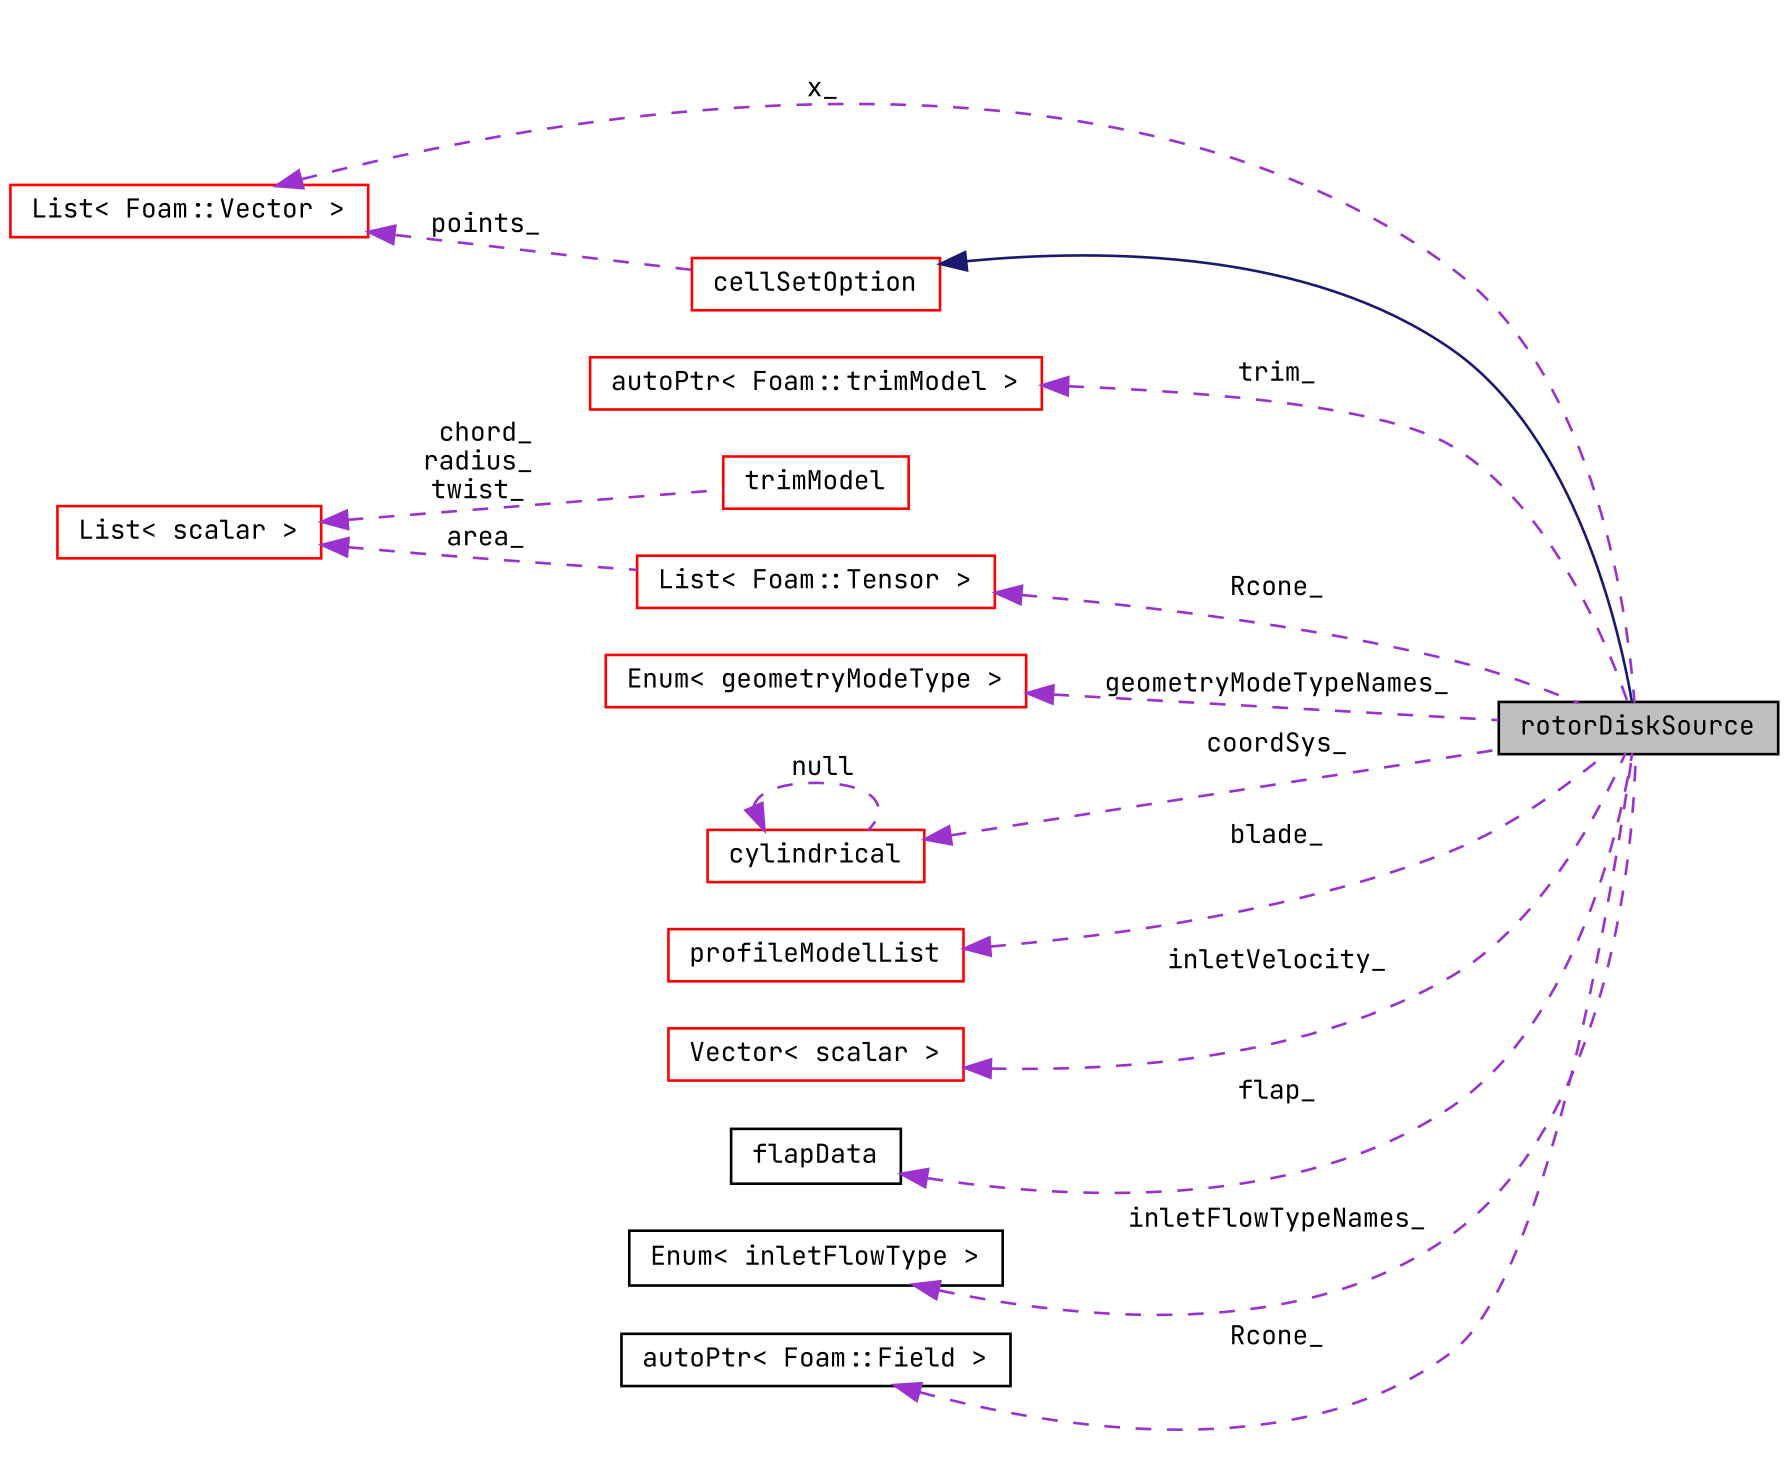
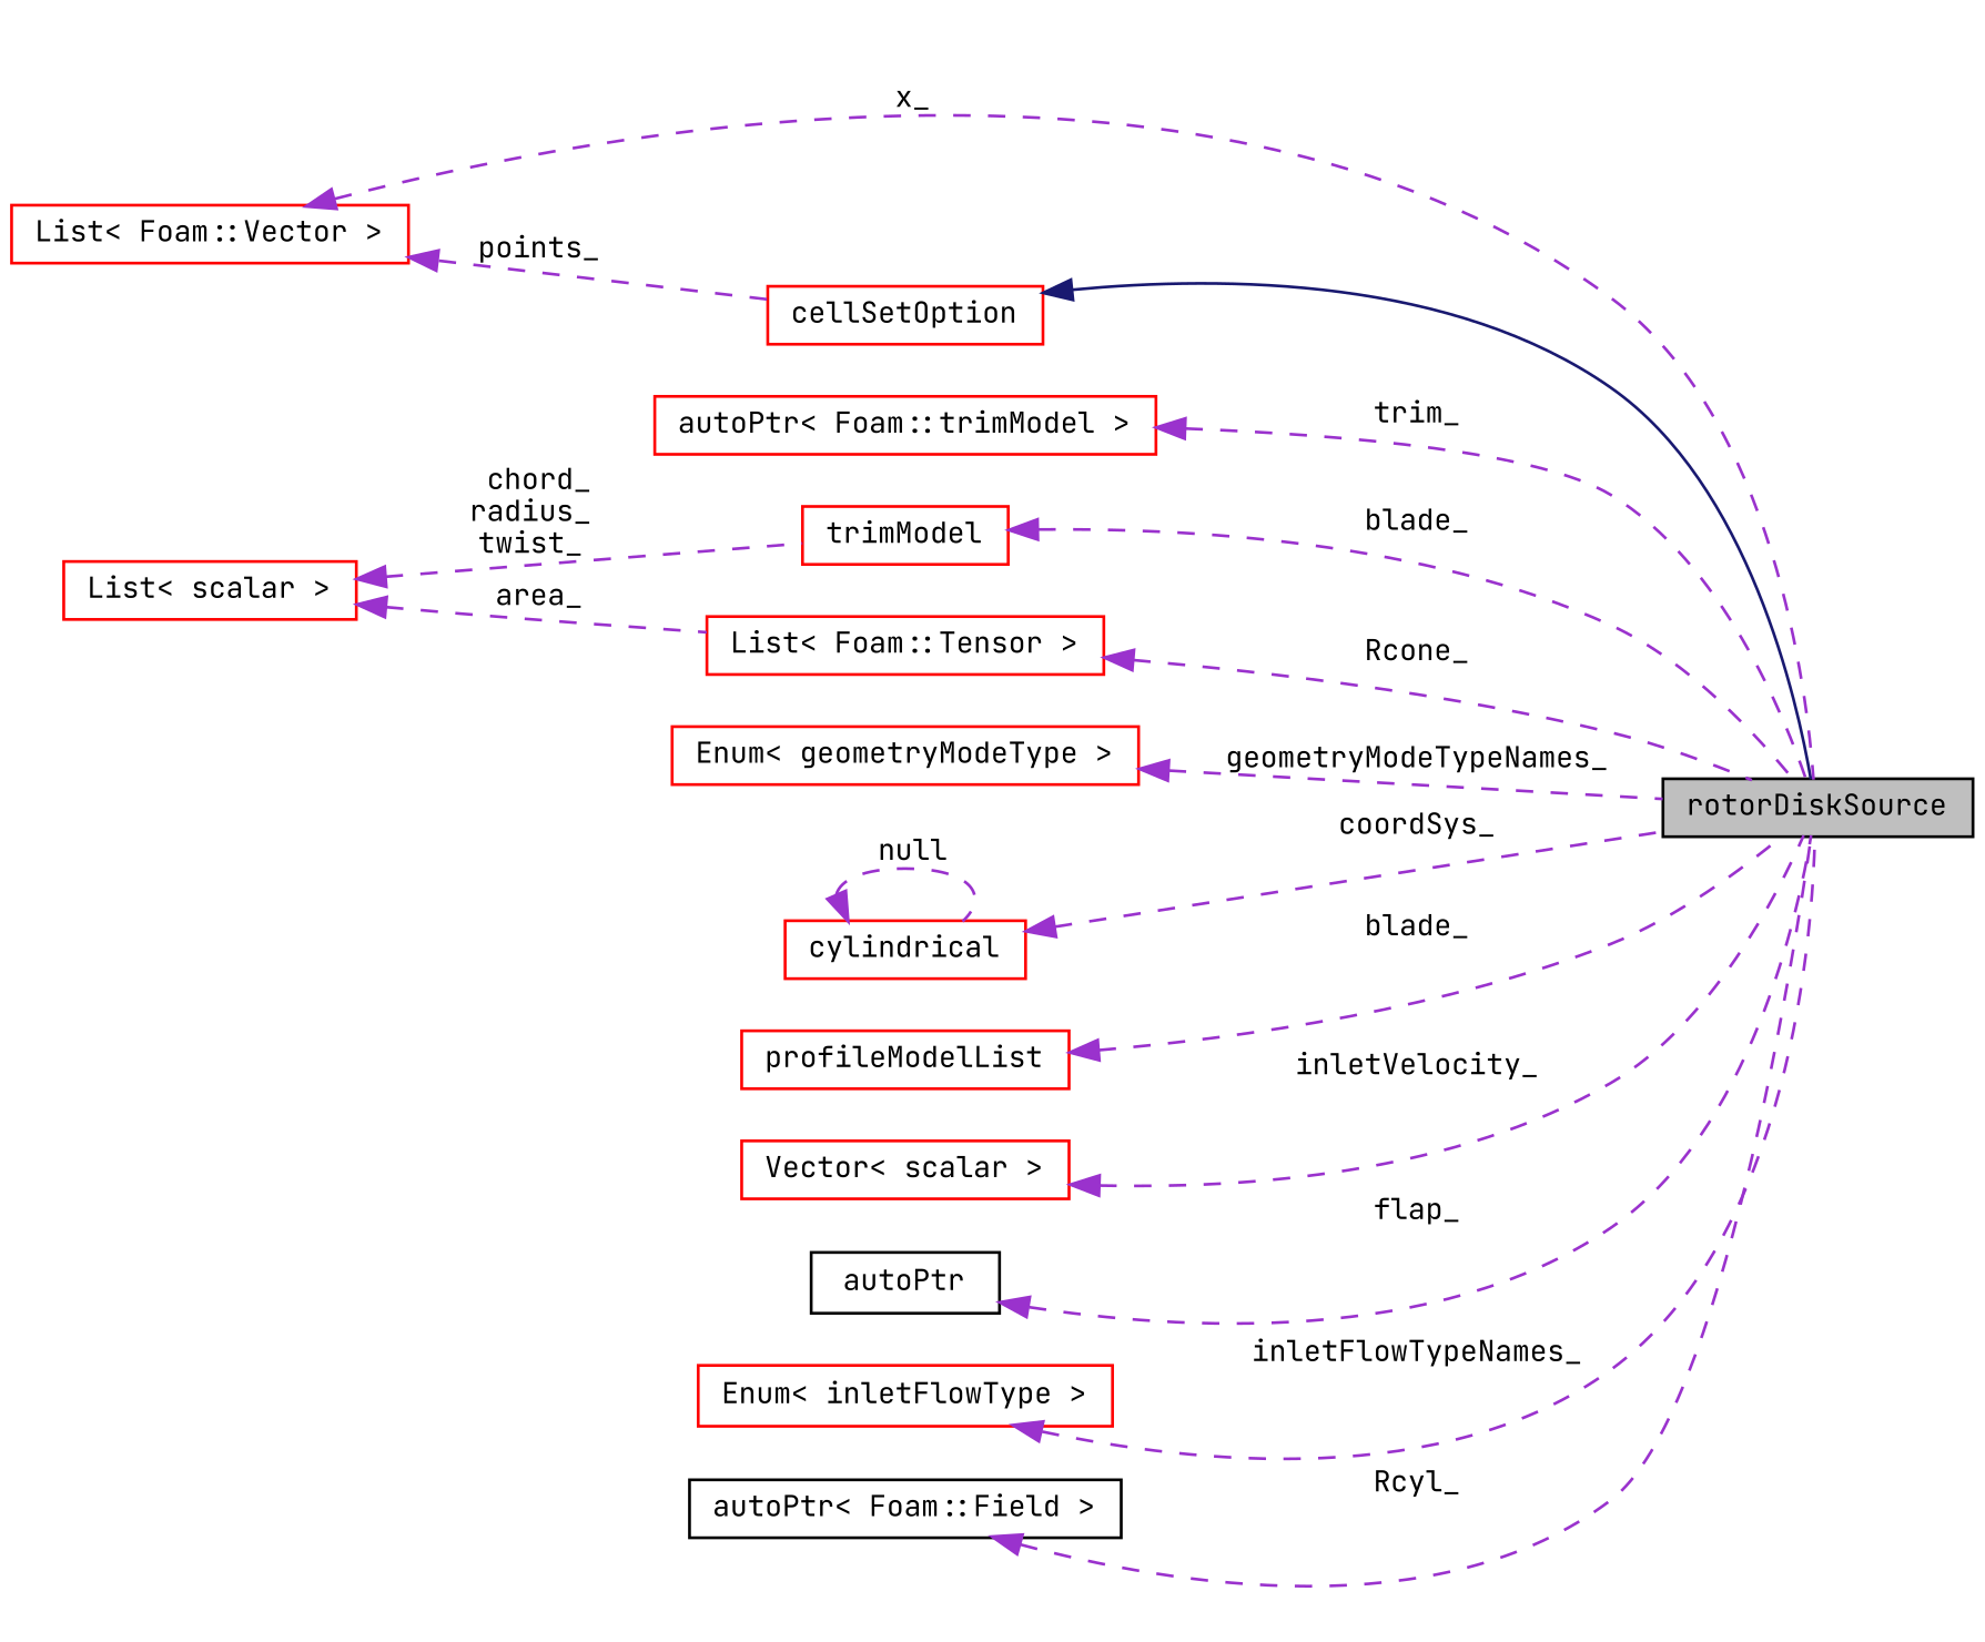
  digraph {
    fontname="JetBrains Mono"
    rankdir=LR
    node [color=red fontname="JetBrains Mono" fontsize=10 shape=record]
    edge [color=darkorchid3 dir=back fontname="JetBrains Mono" fontsize=10 labelfontname=Helvetica labelfontsize=10 style=dashed]
    n1 [color=black fillcolor=grey75 fontcolor=black height=0.2 label=rotorDiskSource style=filled width=0.4]
    n2 [height=0.2 label=cellSetOption width=0.4]
    n3 [height=0.2 label="List\< Foam::Vector \>" width=0.4]
    n4 [height=0.2 label="autoPtr\< Foam::trimModel \>" width=0.4]
    n5 [height=0.2 label="List\< scalar \>" width=0.4]
    n6 [height=0.2 label=trimModel width=0.4]
    n7 [height=0.2 label="List\< Foam::Tensor \>" width=0.4]
    n8 [height=0.2 label="Enum\< geometryModeType \>" width=0.4]
    n9 [height=0.2 label=cylindrical width=0.4]
    n10 [height=0.2 label=profileModelList width=0.4]
    n11 [height=0.2 label="Vector\< scalar \>" width=0.4]
-   n12 [color=black height=0.2 label=flapData width=0.4]
-   n13 [color=black height=0.2 label="Enum\< inletFlowType \>" width=0.4]
+   n12 [color=black height=0.2 label=autoPtr width=0.4]
+   n13 [height=0.2 label="Enum\< inletFlowType \>" width=0.4]
    n14 [color=black height=0.2 label="autoPtr\< Foam::Field \>" width=0.4]
    n2 -> n1 [color=midnightblue style=solid]
    n3 -> n1 [label=" x_"]
    n3 -> n2 [label=" points_"]
    n4 -> n1 [label=" trim_"]
    n5 -> n6 [label=" chord_\nradius_\ntwist_"]
    n5 -> n7 [label=" area_"]
+   n6 -> n1 [label=" blade_"]
    n7 -> n1 [label=" Rcone_"]
    n8 -> n1 [label=" geometryModeTypeNames_"]
    n9 -> n1 [label=" coordSys_"]
    n9 -> n9 [label=" null"]
    n10 -> n1 [label=" blade_"]
    n11 -> n1 [label=" inletVelocity_"]
    n12 -> n1 [label=" flap_"]
    n13 -> n1 [label=" inletFlowTypeNames_"]
-   n14 -> n1 [label=" Rcone_"]
+   n14 -> n1 [label=" Rcyl_"]
  }
